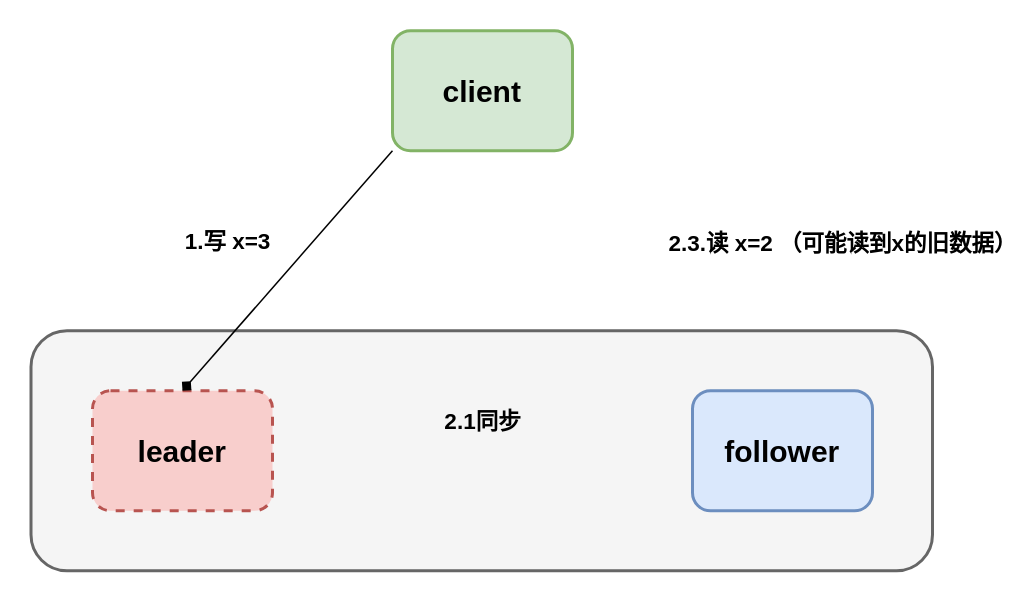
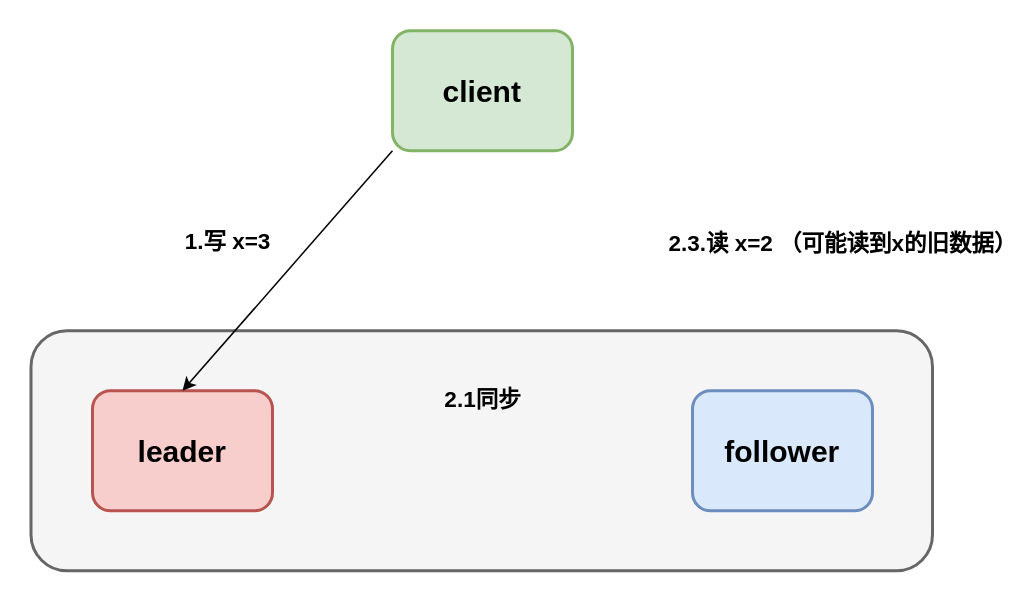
  <mxCell id="0" />
  <mxCell id="1" parent="0" />
  <mxCell id="2" value="" style="rounded=1;whiteSpace=wrap;html=1;strokeWidth=2;fillWeight=4;hachureGap=8;hachureAngle=45;fillColor=#f5f5f5;sketch=0;strokeColor=#666666;fontColor=#333333;fontSize=15;" vertex="1" parent="1"><mxGeometry x="20" y="220" width="601" height="160" as="geometry" /></mxCell>
  <mxCell id="3" value="client" style="rounded=1;whiteSpace=wrap;html=1;strokeWidth=2;fillWeight=4;hachureGap=8;hachureAngle=45;fillColor=#d5e8d4;sketch=0;strokeColor=#82b366;fontSize=20;fontStyle=1" vertex="1" parent="1"><mxGeometry x="261" y="20" width="120" height="80" as="geometry" /></mxCell>
- <mxCell id="4" value="leader" style="rounded=1;whiteSpace=wrap;html=1;strokeWidth=2;fillWeight=4;hachureGap=8;hachureAngle=45;fillColor=#f8cecc;sketch=0;strokeColor=#b85450;fontSize=20;fontStyle=1;dashed=1;" vertex="1" parent="1"><mxGeometry x="61" y="260" width="120" height="80" as="geometry" /></mxCell>
+ <mxCell id="4" value="leader" style="rounded=1;whiteSpace=wrap;html=1;strokeWidth=2;fillWeight=4;hachureGap=8;hachureAngle=45;fillColor=#f8cecc;sketch=0;strokeColor=#b85450;fontSize=20;fontStyle=1" vertex="1" parent="1"><mxGeometry x="61" y="260" width="120" height="80" as="geometry" /></mxCell>
  <mxCell id="5" value="follower" style="rounded=1;whiteSpace=wrap;html=1;strokeWidth=2;fillWeight=4;hachureGap=8;hachureAngle=45;fillColor=#dae8fc;sketch=0;strokeColor=#6c8ebf;fontSize=20;fontStyle=1" vertex="1" parent="1"><mxGeometry x="461" y="260" width="120" height="80" as="geometry" /></mxCell>
- <mxCell id="6" value="" style="endArrow=diamond;html=1;rounded=0;entryX=0.5;entryY=0;entryDx=0;entryDy=0;exitX=0;exitY=1;exitDx=0;exitDy=0;fontSize=15;" edge="1" parent="1" source="3" target="4"><mxGeometry width="50" height="50" relative="1" as="geometry"><mxPoint x="251" y="110" as="sourcePoint" /><mxPoint x="91" y="10" as="targetPoint" /></mxGeometry></mxCell>
+ <mxCell id="6" value="" style="endArrow=classic;html=1;rounded=0;entryX=0.5;entryY=0;entryDx=0;entryDy=0;exitX=0;exitY=1;exitDx=0;exitDy=0;fontSize=15;" edge="1" parent="1" source="3" target="4"><mxGeometry width="50" height="50" relative="1" as="geometry"><mxPoint x="251" y="110" as="sourcePoint" /><mxPoint x="91" y="10" as="targetPoint" /></mxGeometry></mxCell>
  <mxCell id="7" value="1.写 x=3" style="text;strokeColor=none;fillColor=none;html=1;fontSize=15;fontStyle=1;verticalAlign=middle;align=center;sketch=0;" vertex="1" parent="1"><mxGeometry x="101" y="140" width="100" height="40" as="geometry" /></mxCell>
  <mxCell id="8" value="2.3.读 x=2 （可能读到x的旧数据）" style="text;strokeColor=none;fillColor=none;html=1;fontSize=15;fontStyle=1;verticalAlign=middle;align=center;sketch=0;" vertex="1" parent="1"><mxGeometry x="511" y="160" width="100" as="geometry" /></mxCell>
- <mxCell id="9" value="2.1同步" style="text;strokeColor=none;fillColor=none;html=1;fontSize=15;fontStyle=1;verticalAlign=middle;align=center;sketch=0;" vertex="1" parent="1"><mxGeometry x="270.5" y="260" width="100" height="40" as="geometry" /></mxCell>
+ <mxCell id="9" value="2.1同步" style="text;strokeColor=none;fillColor=none;html=1;fontSize=15;fontStyle=1;verticalAlign=middle;align=center;sketch=0;" vertex="1" parent="1"><mxGeometry x="270.5" y="245" width="100" height="40" as="geometry" /></mxCell>
